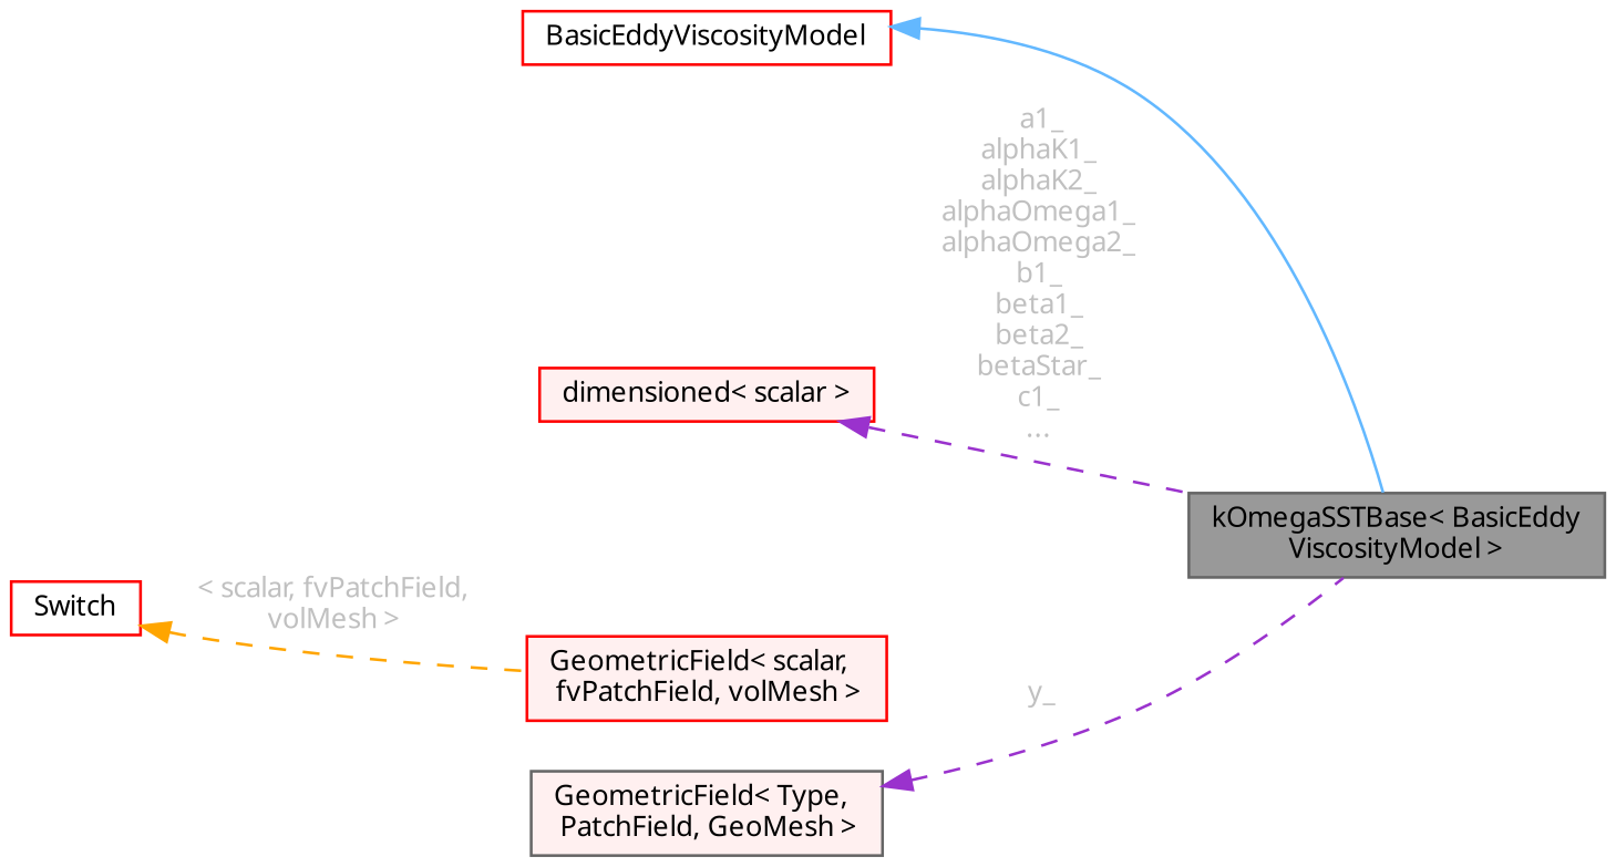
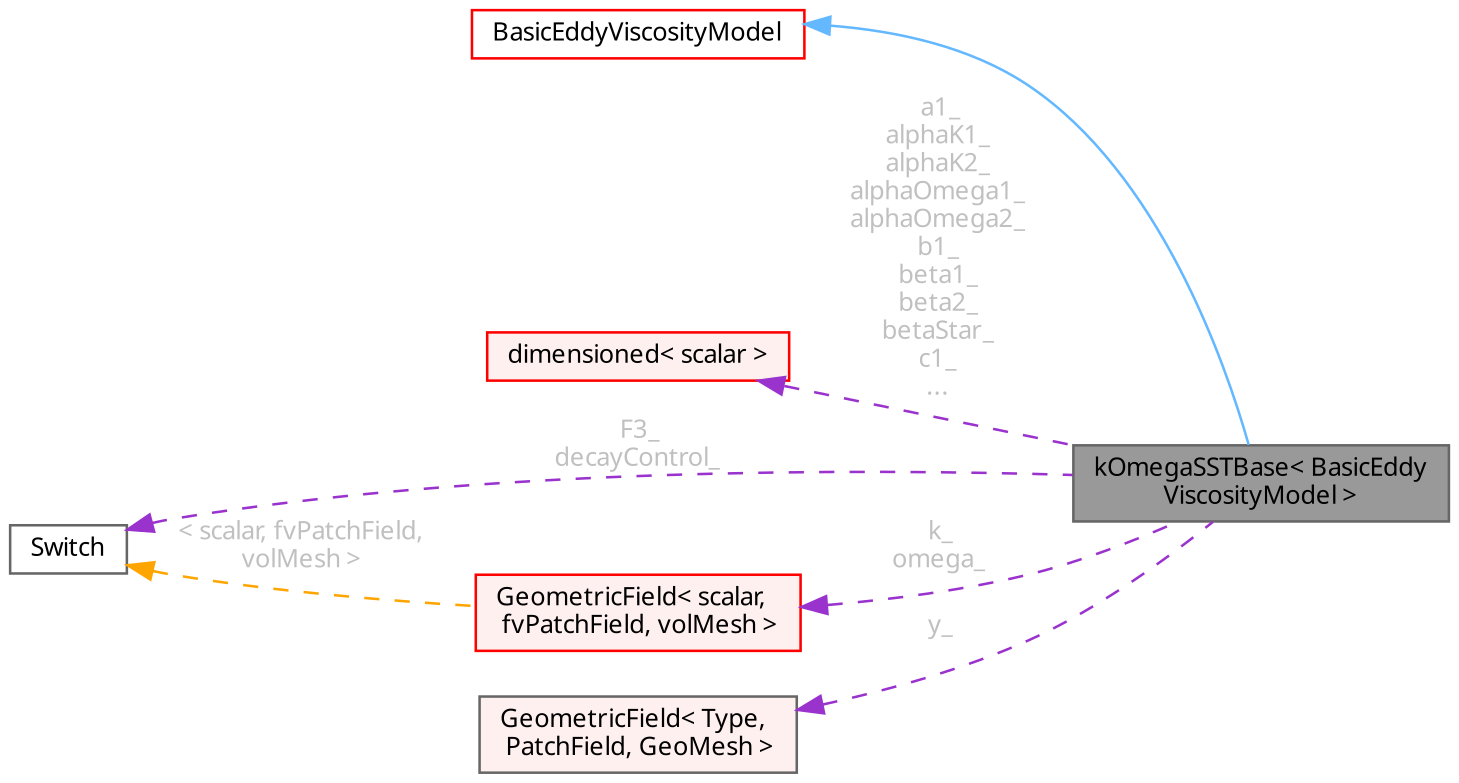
  digraph {
    fontname="Noto Sans"
    rankdir=LR
    node [color=gray40 fillcolor="#FFF0F0" fontname="Noto Sans" fontsize=10 shape=box style=filled]
    edge [color=darkorchid3 dir=back fontname="Noto Sans" fontsize=10 labelfontname=Helvetica labelfontsize=10 style=dashed fontcolor=grey]
    n1 [fillcolor=grey60 fontcolor=black height=0.2 label="kOmegaSSTBase\< BasicEddy\lViscosityModel \>" width=0.4]
    n2 [color=red fillcolor=white height=0.2 label=BasicEddyViscosityModel width=0.4]
    n3 [color=red height=0.2 label="dimensioned\< scalar \>" width=0.4]
-   n4 [color=red fillcolor=white height=0.2 label=Switch width=0.4]
+   n4 [fillcolor=white height=0.2 label=Switch width=0.4]
    n5 [color=red height=0.2 label="GeometricField\< scalar,\l fvPatchField, volMesh \>" width=0.4]
    n6 [height=0.2 label="GeometricField\< Type,\l PatchField, GeoMesh \>" width=0.4]
    n2 -> n1 [color=steelblue1 style=solid fontcolor=""]
    n3 -> n1 [label=" a1_\nalphaK1_\nalphaK2_\nalphaOmega1_\nalphaOmega2_\nb1_\nbeta1_\nbeta2_\nbetaStar_\nc1_\n..."]
+   n4 -> n1 [label=" F3_\ndecayControl_"]
    n4 -> n5 [color=orange label=" \< scalar, fvPatchField,\l volMesh \>"]
+   n5 -> n1 [label=" k_\nomega_"]
    n6 -> n1 [label=" y_"]
  }
